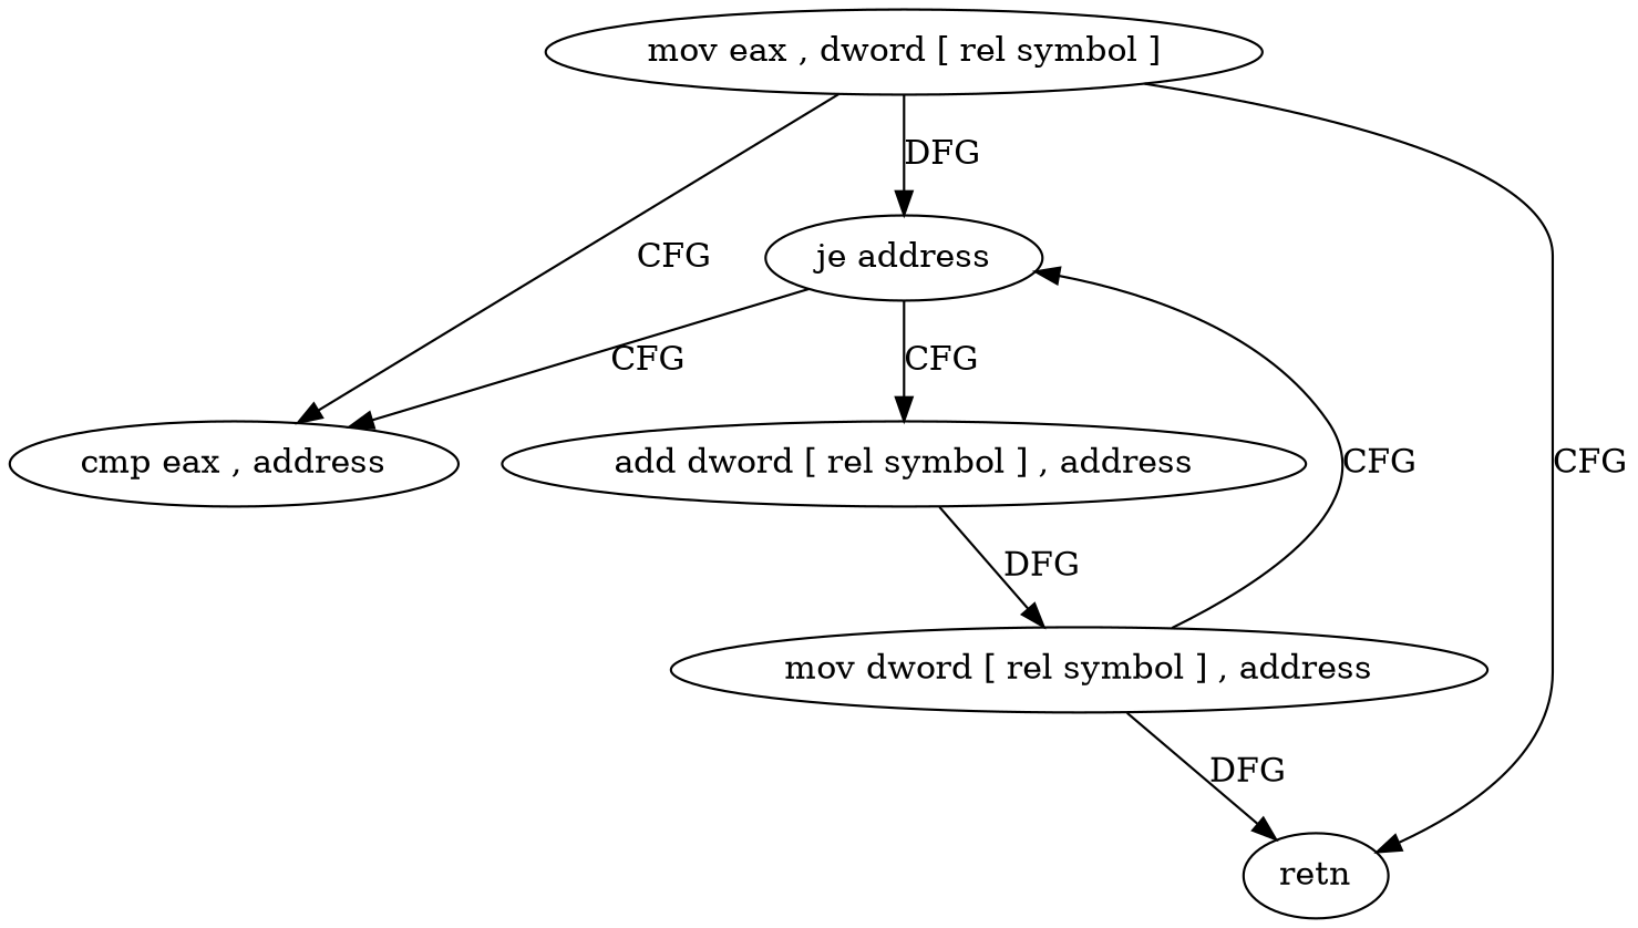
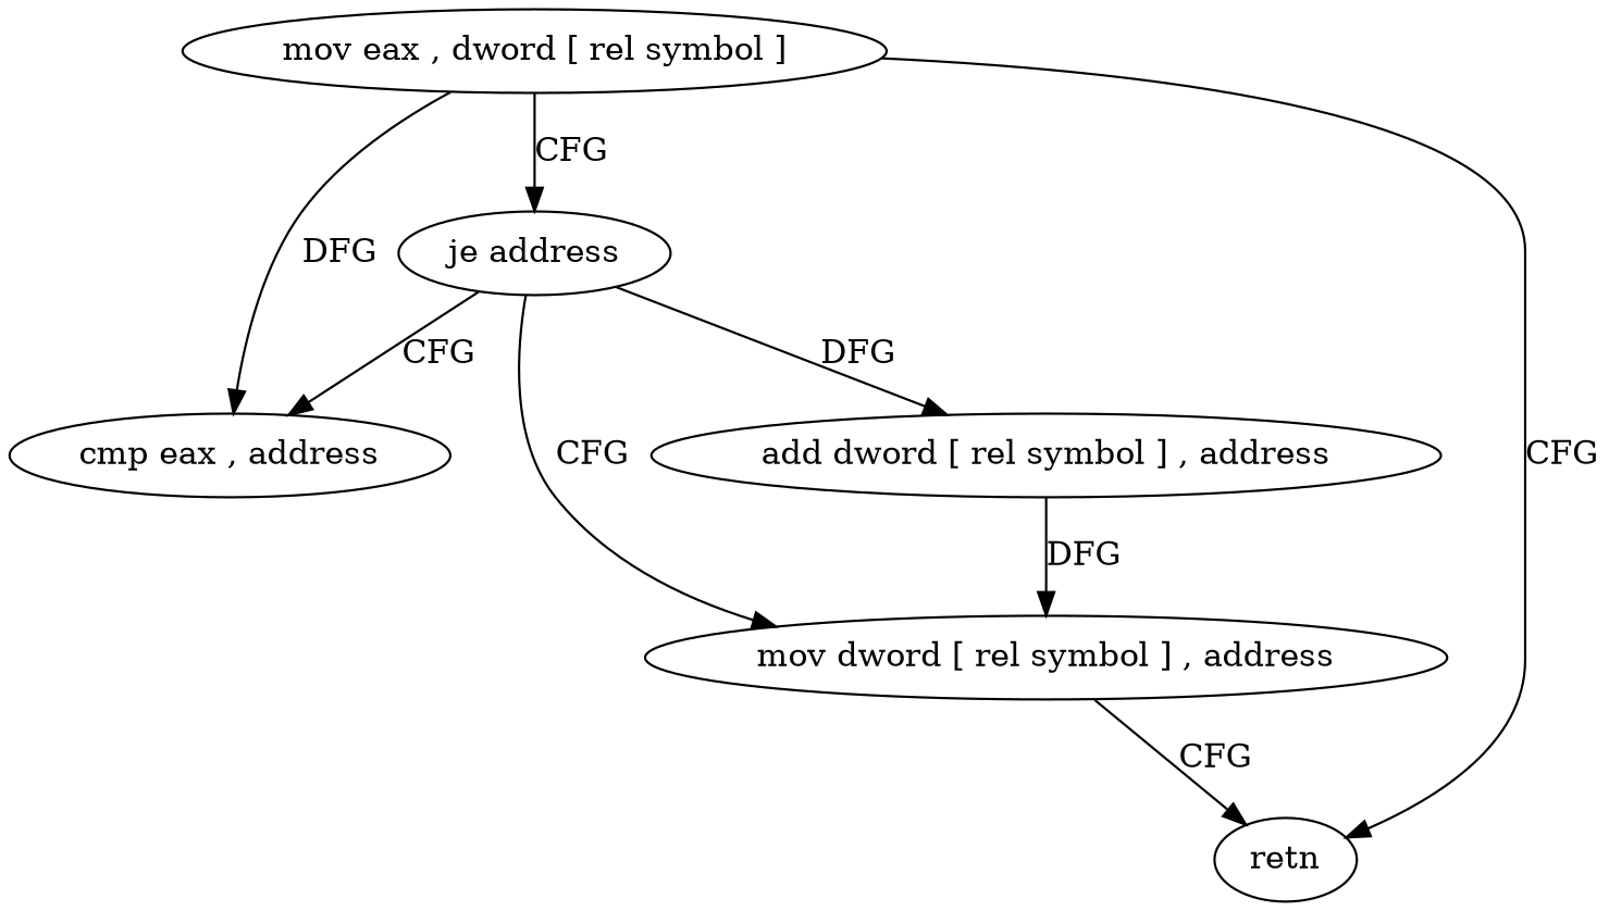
  digraph {
    n1 [label="mov eax , dword [ rel symbol ]"]
    n2 [label="cmp eax , address"]
    n3 [label="je address"]
    n4 [label=retn]
    n5 [label="mov dword [ rel symbol ] , address"]
    n6 [label="add dword [ rel symbol ] , address"]
-   n1 -> n2 [label=CFG]
-   n1 -> n3 [label=DFG]
+   n1 -> n2 [label=DFG]
+   n1 -> n3 [label=CFG]
    n1 -> n4 [label=CFG]
    n3 -> n2 [label=CFG]
-   n5 -> n3 [label=CFG]
-   n3 -> n6 [label=CFG]
-   n5 -> n4 [label=DFG]
+   n3 -> n5 [label=CFG]
+   n3 -> n6 [label=DFG]
+   n5 -> n4 [label=CFG]
    n6 -> n5 [label=DFG]
  }
